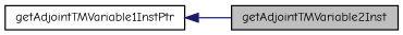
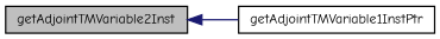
  digraph {
    rankdir=LR
    fontname="Comic Neue"
    node [color=black fontname="Comic Neue" fontsize=10 shape=record]
    n1 [fillcolor=grey75 fontcolor=black height=0.2 label=getAdjointTMVariable2Inst style=filled width=0.4]
    n2 [height=0.2 label=getAdjointTMVariable1InstPtr width=0.4]
-   n2 -> n1 [color=midnightblue dir=back fontname="Comic Neue" fontsize=10 labelfontname=Helvetica labelfontsize=10 style=solid]
+   n1 -> n2 [color=midnightblue dir=back fontname="Comic Neue" fontsize=10 labelfontname=Helvetica labelfontsize=10 style=solid]
  }
